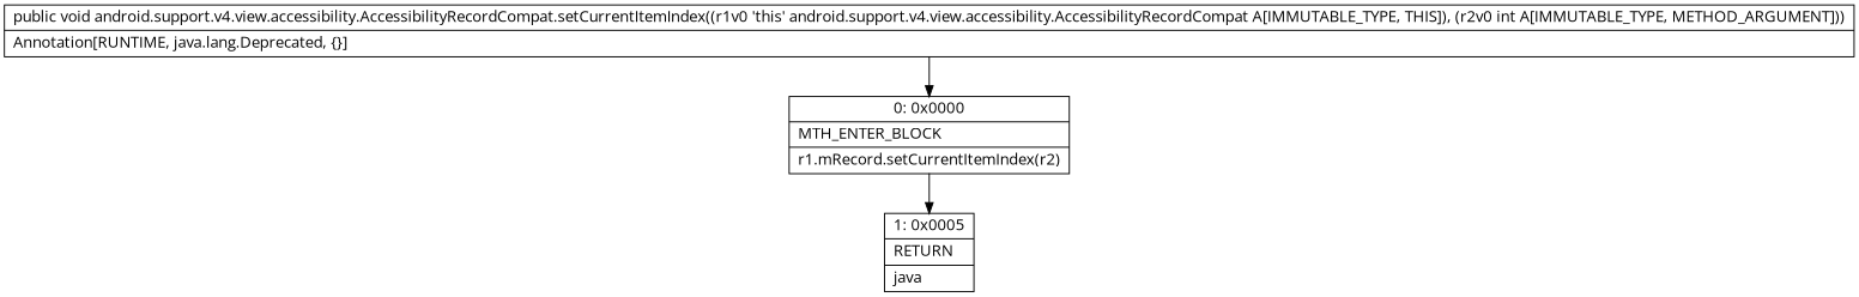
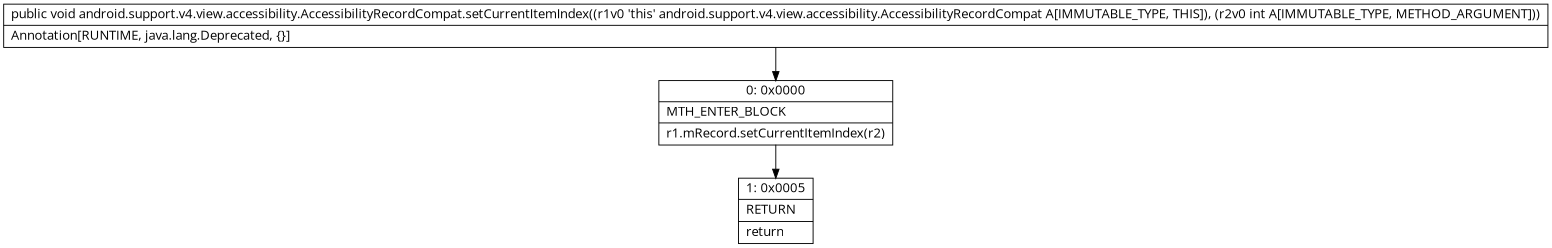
  digraph {
    fontname="Open Sans"
    node [shape=record fontname="Open Sans"]
    edge [fontname="Open Sans"]
    n1 [label="{0\:\ 0x0000|MTH_ENTER_BLOCK\l|r1.mRecord.setCurrentItemIndex(r2)\l}"]
-   n2 [label="{1\:\ 0x0005|RETURN\l|java\l}"]
+   n2 [label="{1\:\ 0x0005|RETURN\l|return\l}"]
    n3 [label="{public void android.support.v4.view.accessibility.AccessibilityRecordCompat.setCurrentItemIndex((r1v0 'this' android.support.v4.view.accessibility.AccessibilityRecordCompat A[IMMUTABLE_TYPE, THIS]), (r2v0 int A[IMMUTABLE_TYPE, METHOD_ARGUMENT]))  | Annotation[RUNTIME, java.lang.Deprecated, \{\}]\l}"]
    n1 -> n2
    n3 -> n1
  }
